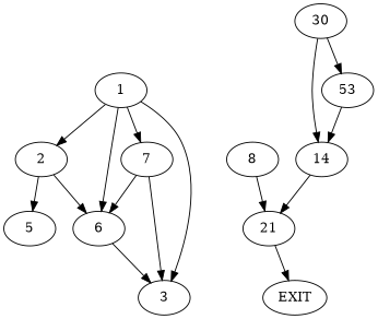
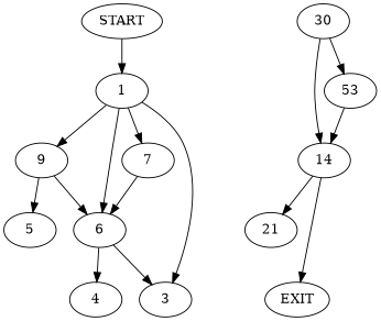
  digraph {
+   n1 [label=START]
    1
-   2
+   2 [label=9]
    3
    6
    7
    n7 [label=EXIT]
    5
+   4
    n10 [label=21]
-   8
    n12 [label=30]
    n13 [label=14]
    n14 [label=53]
+   n1 -> 1
    1 -> 2
    1 -> 3
    1 -> 6
    1 -> 7
    2 -> 6
    2 -> 5
    6 -> 3
-   7 -> 3
+   6 -> 4
    7 -> 6
-   n10 -> n7
-   8 -> n10
+   n13 -> n7
    n12 -> n13
    n12 -> n14
    n13 -> n10
    n14 -> n13
  }
